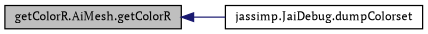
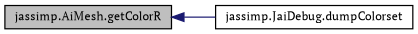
  digraph {
    rankdir=LR
    fontname="PT Serif"
    node [color=black fontname="PT Serif" fontsize=10 shape=record style=filled]
-   n1 [fillcolor=grey75 fontcolor=black height=0.2 label="getColorR.AiMesh.getColorR" width=0.4]
+   n1 [fillcolor=grey75 fontcolor=black height=0.2 label="jassimp.AiMesh.getColorR" width=0.4]
    n2 [fillcolor=white height=0.2 label="jassimp.JaiDebug.dumpColorset" width=0.4]
    n1 -> n2 [color=midnightblue dir=back fontname="PT Serif" fontsize=10 labelfontname=Helvetica labelfontsize=10 style=solid]
  }
